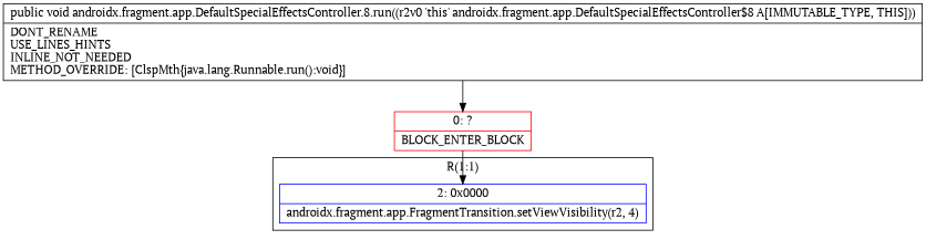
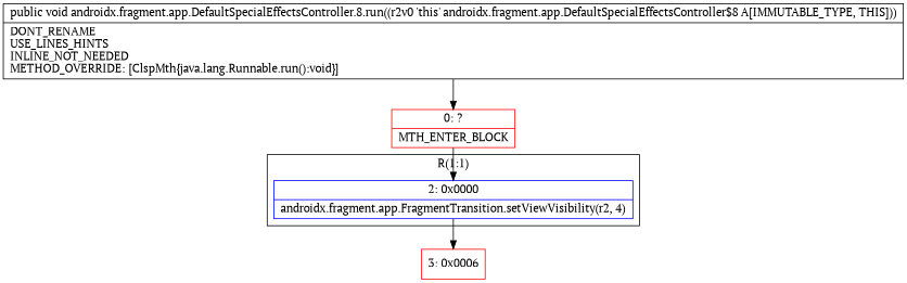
  digraph {
    fontname="PT Serif"
    node [color=red fontname="PT Serif" shape=record]
    edge [fontname="PT Serif"]
    n1 [color=blue label="{2\:\ 0x0000|androidx.fragment.app.FragmentTransition.setViewVisibility(r2, 4)\l}"]
-   n3 [label="{0\:\ ?|BLOCK_ENTER_BLOCK\l}"]
+   n2 [label="{3\:\ 0x0006}"]
+   n3 [label="{0\:\ ?|MTH_ENTER_BLOCK\l}"]
    n4 [label="{public void androidx.fragment.app.DefaultSpecialEffectsController.8.run((r2v0 'this' androidx.fragment.app.DefaultSpecialEffectsController$8 A[IMMUTABLE_TYPE, THIS]))  | DONT_RENAME\lUSE_LINES_HINTS\lINLINE_NOT_NEEDED\lMETHOD_OVERRIDE: [ClspMth\{java.lang.Runnable.run():void\}]\l}" color=""]
    subgraph cluster_1 {
      label="R(1:1)"
      n1
    }
+   n1 -> n2
    n3 -> n1
    n4 -> n3
  }
